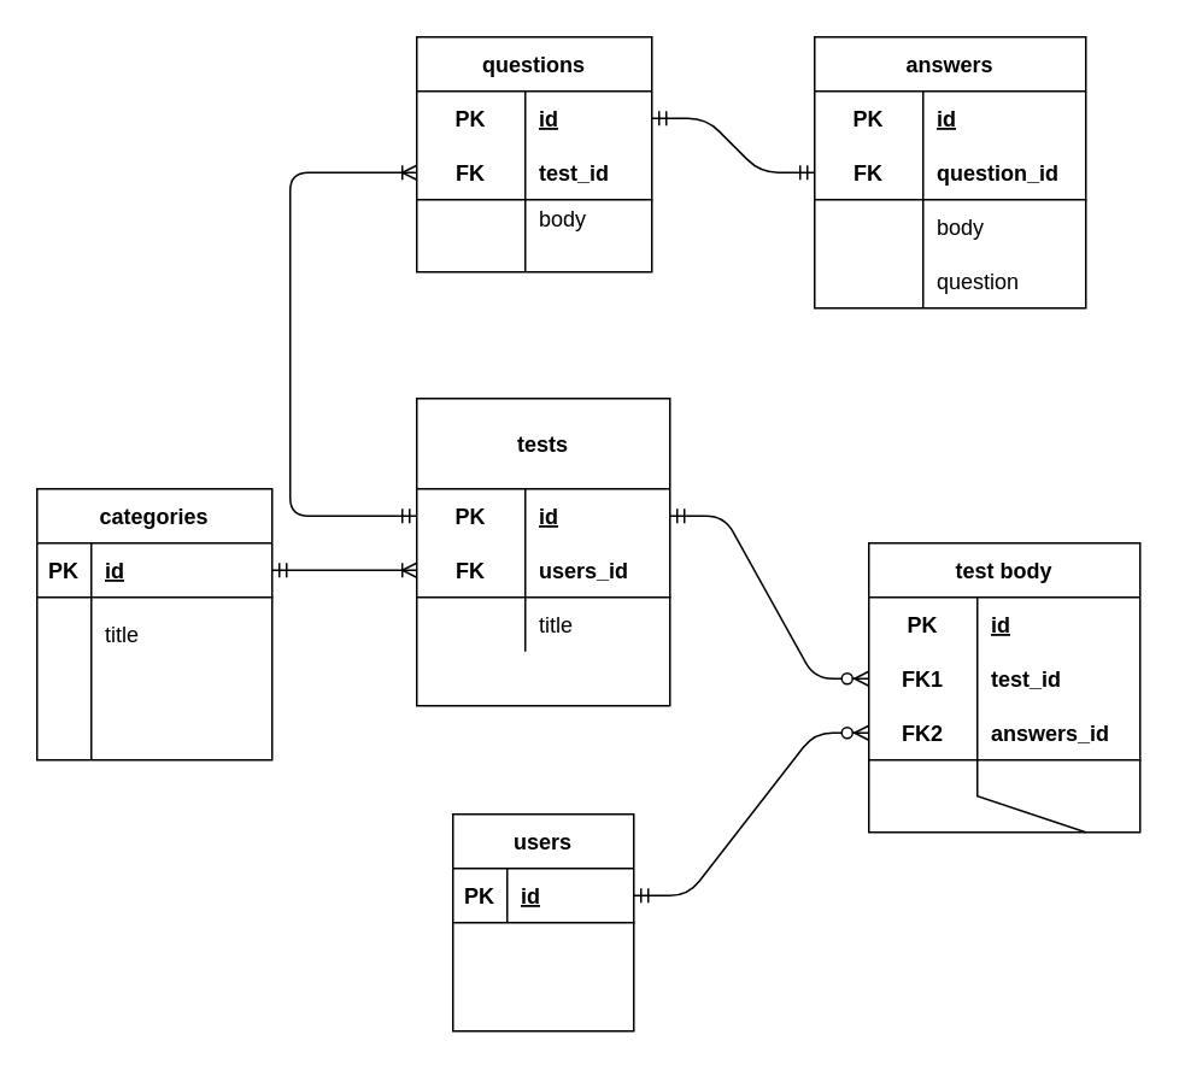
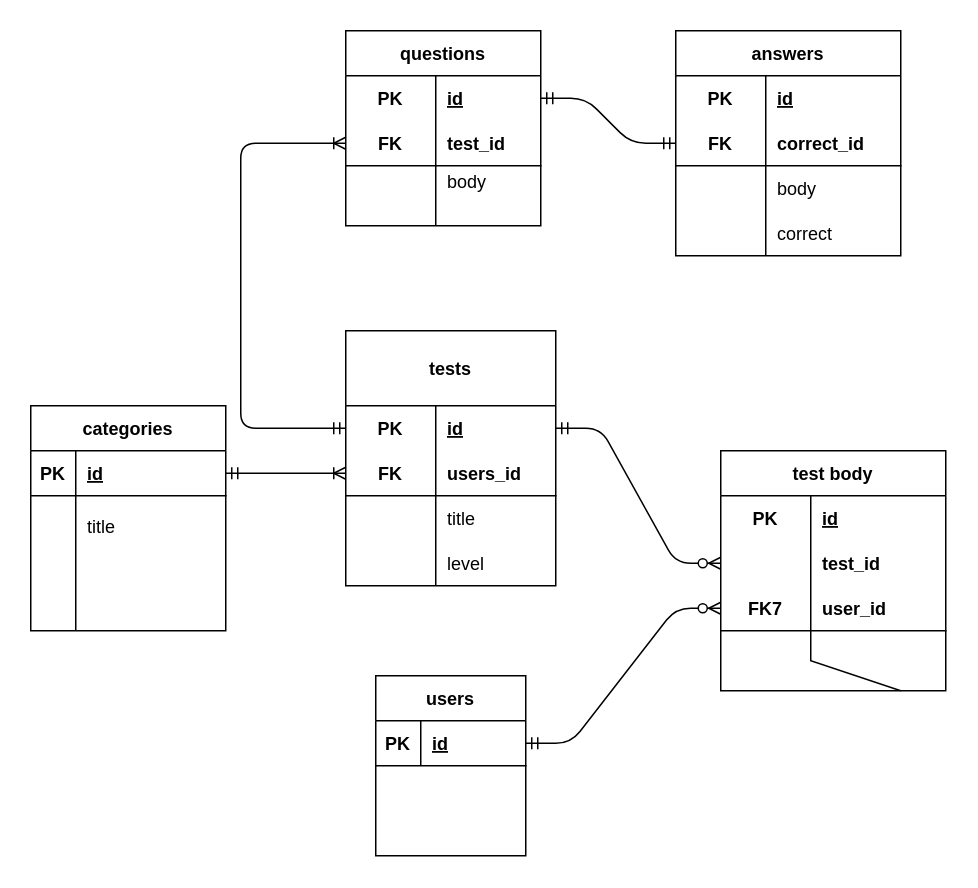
  <mxCell id="0" />
  <mxCell id="1" parent="0" />
  <mxCell id="2" value="" style="edgeStyle=entityRelationEdgeStyle;fontSize=12;html=1;endArrow=ERzeroToMany;startArrow=ERmandOne;" edge="1" parent="1" source="48" target="38"><mxGeometry width="100" height="100" relative="1" as="geometry"><mxPoint x="380" y="380" as="sourcePoint" /><mxPoint x="480" y="280" as="targetPoint" /></mxGeometry></mxCell>
  <mxCell id="3" value="" style="edgeStyle=entityRelationEdgeStyle;fontSize=12;html=1;endArrow=ERzeroToMany;startArrow=ERmandOne;entryX=0;entryY=0.5;entryDx=0;entryDy=0;exitX=1;exitY=0.5;exitDx=0;exitDy=0;" edge="1" parent="1" source="6" target="35"><mxGeometry width="100" height="100" relative="1" as="geometry"><mxPoint x="520" y="225" as="sourcePoint" /><mxPoint x="480" y="280" as="targetPoint" /></mxGeometry></mxCell>
  <mxCell id="4" value="" style="fontSize=12;html=1;endArrow=ERoneToMany;startArrow=ERmandOne;entryX=0;entryY=0.5;entryDx=0;entryDy=0;exitX=1;exitY=0.5;exitDx=0;exitDy=0;" edge="1" parent="1" source="19" target="9"><mxGeometry width="100" height="100" relative="1" as="geometry"><mxPoint x="390" y="195" as="sourcePoint" /><mxPoint x="310" y="290" as="targetPoint" /></mxGeometry></mxCell>
  <mxCell id="5" value="tests" style="shape=table;startSize=50;container=1;collapsible=1;childLayout=tableLayout;fixedRows=1;rowLines=0;fontStyle=1;align=center;resizeLast=1;" vertex="1" parent="1"><mxGeometry x="230" y="220" width="140" height="170" as="geometry"><mxRectangle x="60" y="410" width="60" height="30" as="alternateBounds" /></mxGeometry></mxCell>
  <mxCell id="6" value="" style="shape=partialRectangle;collapsible=0;dropTarget=0;pointerEvents=0;fillColor=none;top=0;left=0;bottom=0;right=0;points=[[0,0.5],[1,0.5]];portConstraint=eastwest;" vertex="1" parent="5"><mxGeometry y="50" width="140" height="30" as="geometry" /></mxCell>
  <mxCell id="7" value="PK" style="shape=partialRectangle;connectable=0;fillColor=none;top=0;left=0;bottom=0;right=0;fontStyle=1;overflow=hidden;" vertex="1" parent="6"><mxGeometry width="60" height="30" as="geometry" /></mxCell>
  <mxCell id="8" value="id" style="shape=partialRectangle;connectable=0;fillColor=none;top=0;left=0;bottom=0;right=0;align=left;spacingLeft=6;fontStyle=5;overflow=hidden;" vertex="1" parent="6"><mxGeometry x="60" width="80" height="30" as="geometry" /></mxCell>
  <mxCell id="9" value="" style="shape=partialRectangle;collapsible=0;dropTarget=0;pointerEvents=0;fillColor=none;top=0;left=0;bottom=1;right=0;points=[[0,0.5],[1,0.5]];portConstraint=eastwest;" vertex="1" parent="5"><mxGeometry y="80" width="140" height="30" as="geometry" /></mxCell>
  <mxCell id="10" value="FK" style="shape=partialRectangle;connectable=0;fillColor=none;top=0;left=0;bottom=0;right=0;fontStyle=1;overflow=hidden;" vertex="1" parent="9"><mxGeometry width="60" height="30" as="geometry" /></mxCell>
  <mxCell id="11" value="users_id" style="shape=partialRectangle;connectable=0;fillColor=none;top=0;left=0;bottom=0;right=0;align=left;spacingLeft=6;fontStyle=1;overflow=hidden;" vertex="1" parent="9"><mxGeometry x="60" width="80" height="30" as="geometry" /></mxCell>
  <mxCell id="12" value="" style="shape=partialRectangle;collapsible=0;dropTarget=0;pointerEvents=0;fillColor=none;top=0;left=0;bottom=0;right=0;points=[[0,0.5],[1,0.5]];portConstraint=eastwest;" vertex="1" parent="5"><mxGeometry y="110" width="140" height="30" as="geometry" /></mxCell>
  <mxCell id="13" value="" style="shape=partialRectangle;connectable=0;fillColor=none;top=0;left=0;bottom=0;right=0;editable=1;overflow=hidden;" vertex="1" parent="12"><mxGeometry width="60" height="30" as="geometry" /></mxCell>
  <mxCell id="14" value="title" style="shape=partialRectangle;connectable=0;fillColor=none;top=0;left=0;bottom=0;right=0;align=left;spacingLeft=6;overflow=hidden;" vertex="1" parent="12"><mxGeometry x="60" width="80" height="30" as="geometry" /></mxCell>
  <mxCell id="15" value="" style="shape=partialRectangle;collapsible=0;dropTarget=0;pointerEvents=0;fillColor=none;top=0;left=0;bottom=0;right=0;points=[[0,0.5],[1,0.5]];portConstraint=eastwest;" vertex="1" parent="5"><mxGeometry y="140" width="140" height="30" as="geometry" /></mxCell>
  <mxCell id="16" value="" style="shape=partialRectangle;connectable=0;fillColor=none;top=0;left=0;bottom=0;right=0;editable=1;overflow=hidden;" vertex="1" parent="15"><mxGeometry width="60" height="30" as="geometry" /></mxCell>
+ <mxCell id="17" value="level" style="shape=partialRectangle;connectable=0;fillColor=none;top=0;left=0;bottom=0;right=0;align=left;spacingLeft=6;overflow=hidden;" vertex="1" parent="15"><mxGeometry x="60" width="80" height="30" as="geometry" /></mxCell>
  <mxCell id="18" value="categories" style="shape=table;startSize=30;container=1;collapsible=1;childLayout=tableLayout;fixedRows=1;rowLines=0;fontStyle=1;align=center;resizeLast=1;" vertex="1" parent="1"><mxGeometry x="20" y="270" width="130" height="150" as="geometry" /></mxCell>
  <mxCell id="19" value="" style="shape=partialRectangle;collapsible=0;dropTarget=0;pointerEvents=0;fillColor=none;top=0;left=0;bottom=1;right=0;points=[[0,0.5],[1,0.5]];portConstraint=eastwest;" vertex="1" parent="18"><mxGeometry y="30" width="130" height="30" as="geometry" /></mxCell>
  <mxCell id="20" value="PK" style="shape=partialRectangle;connectable=0;fillColor=none;top=0;left=0;bottom=0;right=0;fontStyle=1;overflow=hidden;" vertex="1" parent="19"><mxGeometry width="30" height="30" as="geometry" /></mxCell>
  <mxCell id="21" value="id" style="shape=partialRectangle;connectable=0;fillColor=none;top=0;left=0;bottom=0;right=0;align=left;spacingLeft=6;fontStyle=5;overflow=hidden;" vertex="1" parent="19"><mxGeometry x="30" width="100" height="30" as="geometry" /></mxCell>
  <mxCell id="22" value="" style="shape=partialRectangle;collapsible=0;dropTarget=0;pointerEvents=0;fillColor=none;top=0;left=0;bottom=0;right=0;points=[[0,0.5],[1,0.5]];portConstraint=eastwest;" vertex="1" parent="18"><mxGeometry y="60" width="130" height="40" as="geometry" /></mxCell>
  <mxCell id="23" value="" style="shape=partialRectangle;connectable=0;fillColor=none;top=0;left=0;bottom=0;right=0;editable=1;overflow=hidden;" vertex="1" parent="22"><mxGeometry width="30" height="40" as="geometry" /></mxCell>
  <mxCell id="24" value="title" style="shape=partialRectangle;connectable=0;fillColor=none;top=0;left=0;bottom=0;right=0;align=left;spacingLeft=6;overflow=hidden;" vertex="1" parent="22"><mxGeometry x="30" width="100" height="40" as="geometry" /></mxCell>
  <mxCell id="25" value="" style="shape=partialRectangle;collapsible=0;dropTarget=0;pointerEvents=0;fillColor=none;top=0;left=0;bottom=0;right=0;points=[[0,0.5],[1,0.5]];portConstraint=eastwest;" vertex="1" parent="18"><mxGeometry y="100" width="130" height="30" as="geometry" /></mxCell>
  <mxCell id="26" value="" style="shape=partialRectangle;connectable=0;fillColor=none;top=0;left=0;bottom=0;right=0;editable=1;overflow=hidden;" vertex="1" parent="25"><mxGeometry width="30" height="30" as="geometry" /></mxCell>
  <mxCell id="27" value="" style="shape=partialRectangle;connectable=0;fillColor=none;top=0;left=0;bottom=0;right=0;align=left;spacingLeft=6;overflow=hidden;" vertex="1" parent="25"><mxGeometry x="30" width="100" height="30" as="geometry" /></mxCell>
  <mxCell id="28" value="" style="shape=partialRectangle;collapsible=0;dropTarget=0;pointerEvents=0;fillColor=none;top=0;left=0;bottom=0;right=0;points=[[0,0.5],[1,0.5]];portConstraint=eastwest;" vertex="1" parent="18"><mxGeometry y="130" width="130" height="20" as="geometry" /></mxCell>
  <mxCell id="29" value="" style="shape=partialRectangle;connectable=0;fillColor=none;top=0;left=0;bottom=0;right=0;editable=1;overflow=hidden;" vertex="1" parent="28"><mxGeometry width="30" height="20" as="geometry" /></mxCell>
  <mxCell id="30" value="" style="shape=partialRectangle;connectable=0;fillColor=none;top=0;left=0;bottom=0;right=0;align=left;spacingLeft=6;overflow=hidden;" vertex="1" parent="28"><mxGeometry x="30" width="100" height="20" as="geometry" /></mxCell>
  <mxCell id="31" value="test body" style="shape=table;startSize=30;container=1;collapsible=1;childLayout=tableLayout;fixedRows=1;rowLines=0;fontStyle=1;align=center;resizeLast=1;" vertex="1" parent="1"><mxGeometry x="480" y="300" width="150" height="160" as="geometry" /></mxCell>
  <mxCell id="32" value="" style="shape=partialRectangle;collapsible=0;dropTarget=0;pointerEvents=0;fillColor=none;top=0;left=0;bottom=0;right=0;points=[[0,0.5],[1,0.5]];portConstraint=eastwest;" vertex="1" parent="31"><mxGeometry y="30" width="150" height="30" as="geometry" /></mxCell>
  <mxCell id="33" value="PK" style="shape=partialRectangle;connectable=0;fillColor=none;top=0;left=0;bottom=0;right=0;fontStyle=1;overflow=hidden;" vertex="1" parent="32"><mxGeometry width="60" height="30" as="geometry" /></mxCell>
  <mxCell id="34" value="id" style="shape=partialRectangle;connectable=0;fillColor=none;top=0;left=0;bottom=0;right=0;align=left;spacingLeft=6;fontStyle=5;overflow=hidden;" vertex="1" parent="32"><mxGeometry x="60" width="90" height="30" as="geometry" /></mxCell>
  <mxCell id="35" value="" style="shape=partialRectangle;collapsible=0;dropTarget=0;pointerEvents=0;fillColor=none;top=0;left=0;bottom=0;right=0;points=[[0,0.5],[1,0.5]];portConstraint=eastwest;" vertex="1" parent="31"><mxGeometry y="60" width="150" height="30" as="geometry" /></mxCell>
- <mxCell id="36" value="FK1" style="shape=partialRectangle;connectable=0;fillColor=none;top=0;left=0;bottom=0;right=0;fontStyle=1;overflow=hidden;" vertex="1" parent="35"><mxGeometry width="60" height="30" as="geometry" /></mxCell>
  <mxCell id="37" value="test_id" style="shape=partialRectangle;connectable=0;fillColor=none;top=0;left=0;bottom=0;right=0;align=left;spacingLeft=6;fontStyle=1;overflow=hidden;" vertex="1" parent="35"><mxGeometry x="60" width="90" height="30" as="geometry" /></mxCell>
  <mxCell id="38" value="" style="shape=partialRectangle;collapsible=0;dropTarget=0;pointerEvents=0;fillColor=none;top=0;left=0;bottom=1;right=0;points=[[0,0.5],[1,0.5]];portConstraint=eastwest;" vertex="1" parent="31"><mxGeometry y="90" width="150" height="30" as="geometry" /></mxCell>
- <mxCell id="39" value="FK2" style="shape=partialRectangle;connectable=0;fillColor=none;top=0;left=0;bottom=0;right=0;fontStyle=1;overflow=hidden;" vertex="1" parent="38"><mxGeometry width="60" height="30" as="geometry" /></mxCell>
- <mxCell id="40" value="answers_id" style="shape=partialRectangle;connectable=0;fillColor=none;top=0;left=0;bottom=0;right=0;align=left;spacingLeft=6;fontStyle=1;overflow=hidden;" vertex="1" parent="38"><mxGeometry x="60" width="90" height="30" as="geometry" /></mxCell>
+ <mxCell id="39" value="FK7" style="shape=partialRectangle;connectable=0;fillColor=none;top=0;left=0;bottom=0;right=0;fontStyle=1;overflow=hidden;" vertex="1" parent="38"><mxGeometry width="60" height="30" as="geometry" /></mxCell>
+ <mxCell id="40" value="user_id" style="shape=partialRectangle;connectable=0;fillColor=none;top=0;left=0;bottom=0;right=0;align=left;spacingLeft=6;fontStyle=1;overflow=hidden;" vertex="1" parent="38"><mxGeometry x="60" width="90" height="30" as="geometry" /></mxCell>
  <mxCell id="41" value="" style="shape=partialRectangle;collapsible=0;dropTarget=0;pointerEvents=0;fillColor=none;top=0;left=0;bottom=0;right=0;points=[[0,0.5],[1,0.5]];portConstraint=eastwest;" vertex="1" parent="31"><mxGeometry y="120" width="150" height="20" as="geometry" /></mxCell>
  <mxCell id="42" value="" style="shape=partialRectangle;connectable=0;fillColor=none;top=0;left=0;bottom=0;right=0;editable=1;overflow=hidden;" vertex="1" parent="41"><mxGeometry width="60" height="20" as="geometry" /></mxCell>
  <mxCell id="43" value="" style="shape=partialRectangle;connectable=0;fillColor=none;top=0;left=0;bottom=0;right=0;align=left;spacingLeft=6;overflow=hidden;" vertex="1" parent="41"><mxGeometry x="60" width="90" height="20" as="geometry" /></mxCell>
  <mxCell id="44" value="" style="shape=partialRectangle;collapsible=0;dropTarget=0;pointerEvents=0;fillColor=none;top=0;left=0;bottom=0;right=0;points=[[0,0.5],[1,0.5]];portConstraint=eastwest;" vertex="1" parent="31"><mxGeometry y="140" width="150" height="20" as="geometry" /></mxCell>
  <mxCell id="45" value="" style="shape=partialRectangle;connectable=0;fillColor=none;top=0;left=0;bottom=0;right=0;align=left;spacingLeft=6;overflow=hidden;" vertex="1" parent="44"><mxGeometry width="120" height="20" as="geometry" /></mxCell>
  <mxCell id="46" value="" style="shape=partialRectangle;connectable=0;fillColor=none;top=0;left=0;bottom=0;right=0;editable=1;overflow=hidden;" vertex="1" parent="44"><mxGeometry x="120" width="30" height="20" as="geometry" /></mxCell>
  <mxCell id="47" value="users" style="shape=table;startSize=30;container=1;collapsible=1;childLayout=tableLayout;fixedRows=1;rowLines=0;fontStyle=1;align=center;resizeLast=1;" vertex="1" parent="1"><mxGeometry x="250" y="450" width="100" height="120" as="geometry" /></mxCell>
  <mxCell id="48" value="" style="shape=partialRectangle;collapsible=0;dropTarget=0;pointerEvents=0;fillColor=none;top=0;left=0;bottom=1;right=0;points=[[0,0.5],[1,0.5]];portConstraint=eastwest;" vertex="1" parent="47"><mxGeometry y="30" width="100" height="30" as="geometry" /></mxCell>
  <mxCell id="49" value="PK" style="shape=partialRectangle;connectable=0;fillColor=none;top=0;left=0;bottom=0;right=0;fontStyle=1;overflow=hidden;" vertex="1" parent="48"><mxGeometry width="30" height="30" as="geometry" /></mxCell>
  <mxCell id="50" value="id" style="shape=partialRectangle;connectable=0;fillColor=none;top=0;left=0;bottom=0;right=0;align=left;spacingLeft=6;fontStyle=5;overflow=hidden;" vertex="1" parent="48"><mxGeometry x="30" width="70" height="30" as="geometry" /></mxCell>
  <mxCell id="51" value="" style="shape=partialRectangle;collapsible=0;dropTarget=0;pointerEvents=0;fillColor=none;top=0;left=0;bottom=0;right=0;points=[[0,0.5],[1,0.5]];portConstraint=eastwest;" vertex="1" parent="47"><mxGeometry y="60" width="100" height="30" as="geometry" /></mxCell>
  <mxCell id="52" value="" style="shape=partialRectangle;connectable=0;fillColor=none;top=0;left=0;bottom=0;right=0;editable=1;overflow=hidden;" vertex="1" parent="51"><mxGeometry width="30" height="30" as="geometry" /></mxCell>
  <mxCell id="53" value="" style="shape=partialRectangle;collapsible=0;dropTarget=0;pointerEvents=0;fillColor=none;top=0;left=0;bottom=0;right=0;points=[[0,0.5],[1,0.5]];portConstraint=eastwest;" vertex="1" parent="47"><mxGeometry y="90" width="100" height="30" as="geometry" /></mxCell>
  <mxCell id="54" value="" style="shape=partialRectangle;connectable=0;fillColor=none;top=0;left=0;bottom=0;right=0;editable=1;overflow=hidden;" vertex="1" parent="53"><mxGeometry width="30" height="30" as="geometry" /></mxCell>
  <mxCell id="55" value="questions" style="shape=table;startSize=30;container=1;collapsible=1;childLayout=tableLayout;fixedRows=1;rowLines=0;fontStyle=1;align=center;resizeLast=1;" vertex="1" parent="1"><mxGeometry x="230" y="20" width="130" height="130" as="geometry"><mxRectangle x="40" y="780" width="90" height="30" as="alternateBounds" /></mxGeometry></mxCell>
  <mxCell id="56" value="" style="shape=partialRectangle;collapsible=0;dropTarget=0;pointerEvents=0;fillColor=none;top=0;left=0;bottom=0;right=0;points=[[0,0.5],[1,0.5]];portConstraint=eastwest;" vertex="1" parent="55"><mxGeometry y="30" width="130" height="30" as="geometry" /></mxCell>
  <mxCell id="57" value="PK" style="shape=partialRectangle;connectable=0;fillColor=none;top=0;left=0;bottom=0;right=0;fontStyle=1;overflow=hidden;" vertex="1" parent="56"><mxGeometry width="60" height="30" as="geometry" /></mxCell>
  <mxCell id="58" value="id" style="shape=partialRectangle;connectable=0;fillColor=none;top=0;left=0;bottom=0;right=0;align=left;spacingLeft=6;fontStyle=5;overflow=hidden;" vertex="1" parent="56"><mxGeometry x="60" width="70" height="30" as="geometry" /></mxCell>
  <mxCell id="59" value="" style="shape=partialRectangle;collapsible=0;dropTarget=0;pointerEvents=0;fillColor=none;top=0;left=0;bottom=1;right=0;points=[[0,0.5],[1,0.5]];portConstraint=eastwest;" vertex="1" parent="55"><mxGeometry y="60" width="130" height="30" as="geometry" /></mxCell>
  <mxCell id="60" value="FK" style="shape=partialRectangle;connectable=0;fillColor=none;top=0;left=0;bottom=0;right=0;fontStyle=1;overflow=hidden;" vertex="1" parent="59"><mxGeometry width="60" height="30" as="geometry" /></mxCell>
  <mxCell id="61" value="test_id" style="shape=partialRectangle;connectable=0;fillColor=none;top=0;left=0;bottom=0;right=0;align=left;spacingLeft=6;fontStyle=1;overflow=hidden;" vertex="1" parent="59"><mxGeometry x="60" width="70" height="30" as="geometry" /></mxCell>
  <mxCell id="62" value="" style="shape=partialRectangle;collapsible=0;dropTarget=0;pointerEvents=0;fillColor=none;top=0;left=0;bottom=0;right=0;points=[[0,0.5],[1,0.5]];portConstraint=eastwest;" vertex="1" parent="55"><mxGeometry y="90" width="130" height="20" as="geometry" /></mxCell>
  <mxCell id="63" value="" style="shape=partialRectangle;connectable=0;fillColor=none;top=0;left=0;bottom=0;right=0;editable=1;overflow=hidden;" vertex="1" parent="62"><mxGeometry width="60" height="20" as="geometry" /></mxCell>
  <mxCell id="64" value="body" style="shape=partialRectangle;connectable=0;fillColor=none;top=0;left=0;bottom=0;right=0;align=left;spacingLeft=6;overflow=hidden;" vertex="1" parent="62"><mxGeometry x="60" width="70" height="20" as="geometry" /></mxCell>
  <mxCell id="65" value="" style="shape=partialRectangle;collapsible=0;dropTarget=0;pointerEvents=0;fillColor=none;top=0;left=0;bottom=0;right=0;points=[[0,0.5],[1,0.5]];portConstraint=eastwest;" vertex="1" parent="55"><mxGeometry y="110" width="130" height="20" as="geometry" /></mxCell>
  <mxCell id="66" value="" style="shape=partialRectangle;connectable=0;fillColor=none;top=0;left=0;bottom=0;right=0;editable=1;overflow=hidden;" vertex="1" parent="65"><mxGeometry width="60" height="20" as="geometry" /></mxCell>
  <mxCell id="67" value="" style="shape=partialRectangle;connectable=0;fillColor=none;top=0;left=0;bottom=0;right=0;align=left;spacingLeft=6;overflow=hidden;" vertex="1" parent="65"><mxGeometry x="60" width="70" height="20" as="geometry" /></mxCell>
  <mxCell id="68" value="" style="fontSize=12;html=1;endArrow=ERoneToMany;startArrow=ERmandOne;exitX=0;exitY=0.5;exitDx=0;exitDy=0;entryX=0;entryY=0.5;entryDx=0;entryDy=0;" edge="1" parent="1" source="6" target="59"><mxGeometry width="100" height="100" relative="1" as="geometry"><mxPoint x="120" y="220" as="sourcePoint" /><mxPoint x="220" y="120" as="targetPoint" /><Array as="points"><mxPoint x="160" y="285" /><mxPoint x="160" y="190" /><mxPoint x="160" y="95" /></Array></mxGeometry></mxCell>
  <mxCell id="69" value="answers" style="shape=table;startSize=30;container=1;collapsible=1;childLayout=tableLayout;fixedRows=1;rowLines=0;fontStyle=1;align=center;resizeLast=1;" vertex="1" parent="1"><mxGeometry x="450" y="20" width="150" height="150" as="geometry" /></mxCell>
  <mxCell id="70" value="" style="shape=partialRectangle;collapsible=0;dropTarget=0;pointerEvents=0;fillColor=none;top=0;left=0;bottom=0;right=0;points=[[0,0.5],[1,0.5]];portConstraint=eastwest;" vertex="1" parent="69"><mxGeometry y="30" width="150" height="30" as="geometry" /></mxCell>
  <mxCell id="71" value="PK" style="shape=partialRectangle;connectable=0;fillColor=none;top=0;left=0;bottom=0;right=0;fontStyle=1;overflow=hidden;" vertex="1" parent="70"><mxGeometry width="60" height="30" as="geometry" /></mxCell>
  <mxCell id="72" value="id" style="shape=partialRectangle;connectable=0;fillColor=none;top=0;left=0;bottom=0;right=0;align=left;spacingLeft=6;fontStyle=5;overflow=hidden;" vertex="1" parent="70"><mxGeometry x="60" width="90" height="30" as="geometry" /></mxCell>
  <mxCell id="73" value="" style="shape=partialRectangle;collapsible=0;dropTarget=0;pointerEvents=0;fillColor=none;top=0;left=0;bottom=1;right=0;points=[[0,0.5],[1,0.5]];portConstraint=eastwest;" vertex="1" parent="69"><mxGeometry y="60" width="150" height="30" as="geometry" /></mxCell>
  <mxCell id="74" value="FK" style="shape=partialRectangle;connectable=0;fillColor=none;top=0;left=0;bottom=0;right=0;fontStyle=1;overflow=hidden;" vertex="1" parent="73"><mxGeometry width="60" height="30" as="geometry" /></mxCell>
- <mxCell id="75" value="question_id" style="shape=partialRectangle;connectable=0;fillColor=none;top=0;left=0;bottom=0;right=0;align=left;spacingLeft=6;fontStyle=1;overflow=hidden;" vertex="1" parent="73"><mxGeometry x="60" width="90" height="30" as="geometry" /></mxCell>
+ <mxCell id="75" value="correct_id" style="shape=partialRectangle;connectable=0;fillColor=none;top=0;left=0;bottom=0;right=0;align=left;spacingLeft=6;fontStyle=1;overflow=hidden;" vertex="1" parent="73"><mxGeometry x="60" width="90" height="30" as="geometry" /></mxCell>
  <mxCell id="76" value="" style="shape=partialRectangle;collapsible=0;dropTarget=0;pointerEvents=0;fillColor=none;top=0;left=0;bottom=0;right=0;points=[[0,0.5],[1,0.5]];portConstraint=eastwest;" vertex="1" parent="69"><mxGeometry y="90" width="150" height="30" as="geometry" /></mxCell>
  <mxCell id="77" value="" style="shape=partialRectangle;connectable=0;fillColor=none;top=0;left=0;bottom=0;right=0;editable=1;overflow=hidden;" vertex="1" parent="76"><mxGeometry width="60" height="30" as="geometry" /></mxCell>
  <mxCell id="78" value="body" style="shape=partialRectangle;connectable=0;fillColor=none;top=0;left=0;bottom=0;right=0;align=left;spacingLeft=6;overflow=hidden;" vertex="1" parent="76"><mxGeometry x="60" width="90" height="30" as="geometry" /></mxCell>
  <mxCell id="79" value="" style="shape=partialRectangle;collapsible=0;dropTarget=0;pointerEvents=0;fillColor=none;top=0;left=0;bottom=0;right=0;points=[[0,0.5],[1,0.5]];portConstraint=eastwest;" vertex="1" parent="69"><mxGeometry y="120" width="150" height="30" as="geometry" /></mxCell>
  <mxCell id="80" value="" style="shape=partialRectangle;connectable=0;fillColor=none;top=0;left=0;bottom=0;right=0;editable=1;overflow=hidden;" vertex="1" parent="79"><mxGeometry width="60" height="30" as="geometry" /></mxCell>
- <mxCell id="81" value="question" style="shape=partialRectangle;connectable=0;fillColor=none;top=0;left=0;bottom=0;right=0;align=left;spacingLeft=6;overflow=hidden;" vertex="1" parent="79"><mxGeometry x="60" width="90" height="30" as="geometry" /></mxCell>
+ <mxCell id="81" value="correct" style="shape=partialRectangle;connectable=0;fillColor=none;top=0;left=0;bottom=0;right=0;align=left;spacingLeft=6;overflow=hidden;" vertex="1" parent="79"><mxGeometry x="60" width="90" height="30" as="geometry" /></mxCell>
  <mxCell id="82" value="" style="edgeStyle=entityRelationEdgeStyle;fontSize=12;html=1;endArrow=ERmandOne;startArrow=ERmandOne;entryX=0;entryY=0.5;entryDx=0;entryDy=0;exitX=1;exitY=0.5;exitDx=0;exitDy=0;" edge="1" parent="1" source="56" target="73"><mxGeometry width="100" height="100" relative="1" as="geometry"><mxPoint x="380" y="310" as="sourcePoint" /><mxPoint x="480" y="210" as="targetPoint" /></mxGeometry></mxCell>
